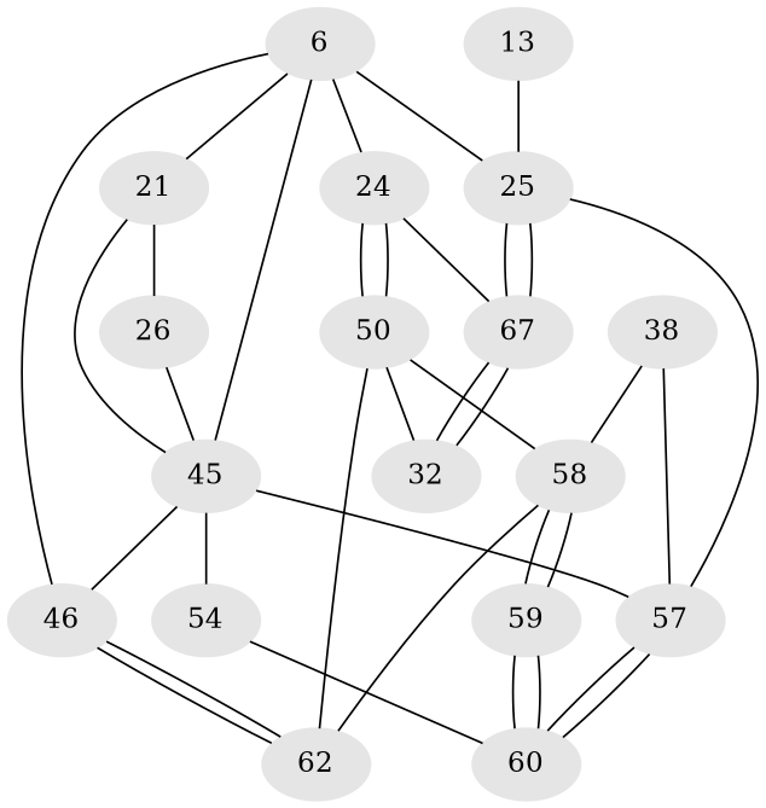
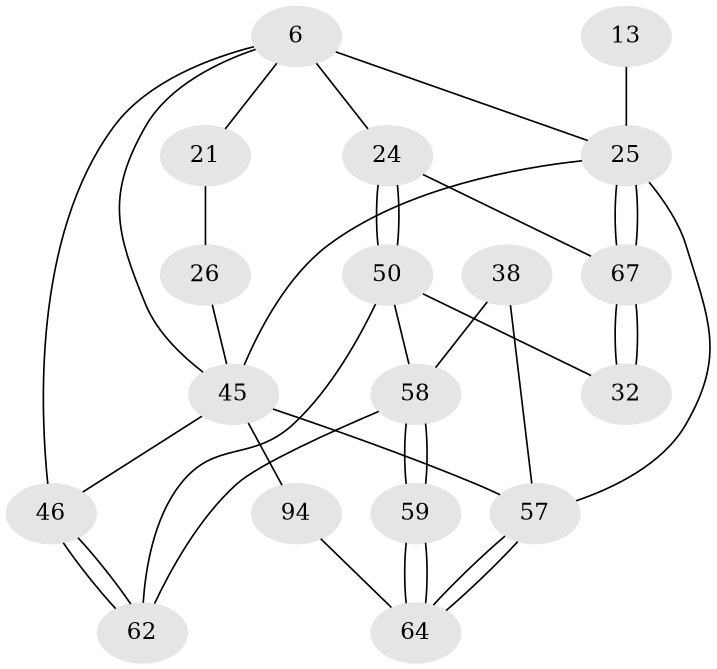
  graph {
    node [color=gray90 style=filled]
    6 [super="+1+3"]
    21 [super="+17"]
    n3 [label=25 super="+15+5+4"]
    24 [super="+10+11"]
    46 [super="+43"]
    45 [super="+41+42+44+40"]
    26
    n8 [label=67 super="+25+14"]
    57 [super="+39+35"]
    n10 [label=50 super="+29"]
    62 [super="+61"]
    13 [super="+12"]
-   54 [super="+51+50"]
+   54 [super="+51+50" label=94]
    32 [super="+31"]
-   60 [super="+56+55"]
+   60 [super="+56+55" label=64]
    58 [super="+53+52+37"]
    59
    38 [super="+34"]
    6 -- 21
    6 -- n3 [weight=2]
    6 -- 24 [weight=2]
    6 -- 46 [weight=2]
    6 -- 45
-   21 -- 45
+   n3 -- 45
    21 -- 26 [weight=2]
    n3 -- n8 [weight=2]
    n3 -- n8
    n3 -- 57
    24 -- n8 [weight=2]
    24 -- n10 [weight=2]
    24 -- n10
    46 -- 62 [weight=2]
    46 -- 62
    45 -- 46
    45 -- 57 [weight=2]
    45 -- 54 [weight=4]
    26 -- 45
    n8 -- 32
    n8 -- 32
    57 -- 60 [weight=2]
    57 -- 60
    n10 -- 62
    n10 -- 32
    n10 -- 58
    13 -- n3 [weight=2]
    54 -- 60 [weight=2]
    58 -- 62 [weight=3]
    58 -- 59
    58 -- 59
    59 -- 60
    59 -- 60
    38 -- 57
    38 -- 58 [weight=2]
  }
